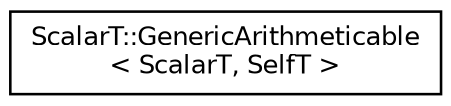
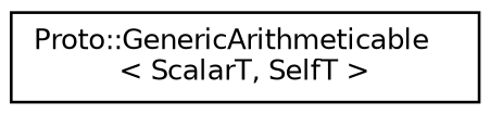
  digraph {
    rankdir=LR
-   n1 [color=black fillcolor=white fontname=Helvetica fontsize=10 height=0.2 label="ScalarT::GenericArithmeticable\l\< ScalarT, SelfT \>" shape=record style=filled width=0.4]
+   n1 [color=black fillcolor=white fontname=Helvetica fontsize=10 height=0.2 label="Proto::GenericArithmeticable\l\< ScalarT, SelfT \>" shape=record style=filled width=0.4]
  }
